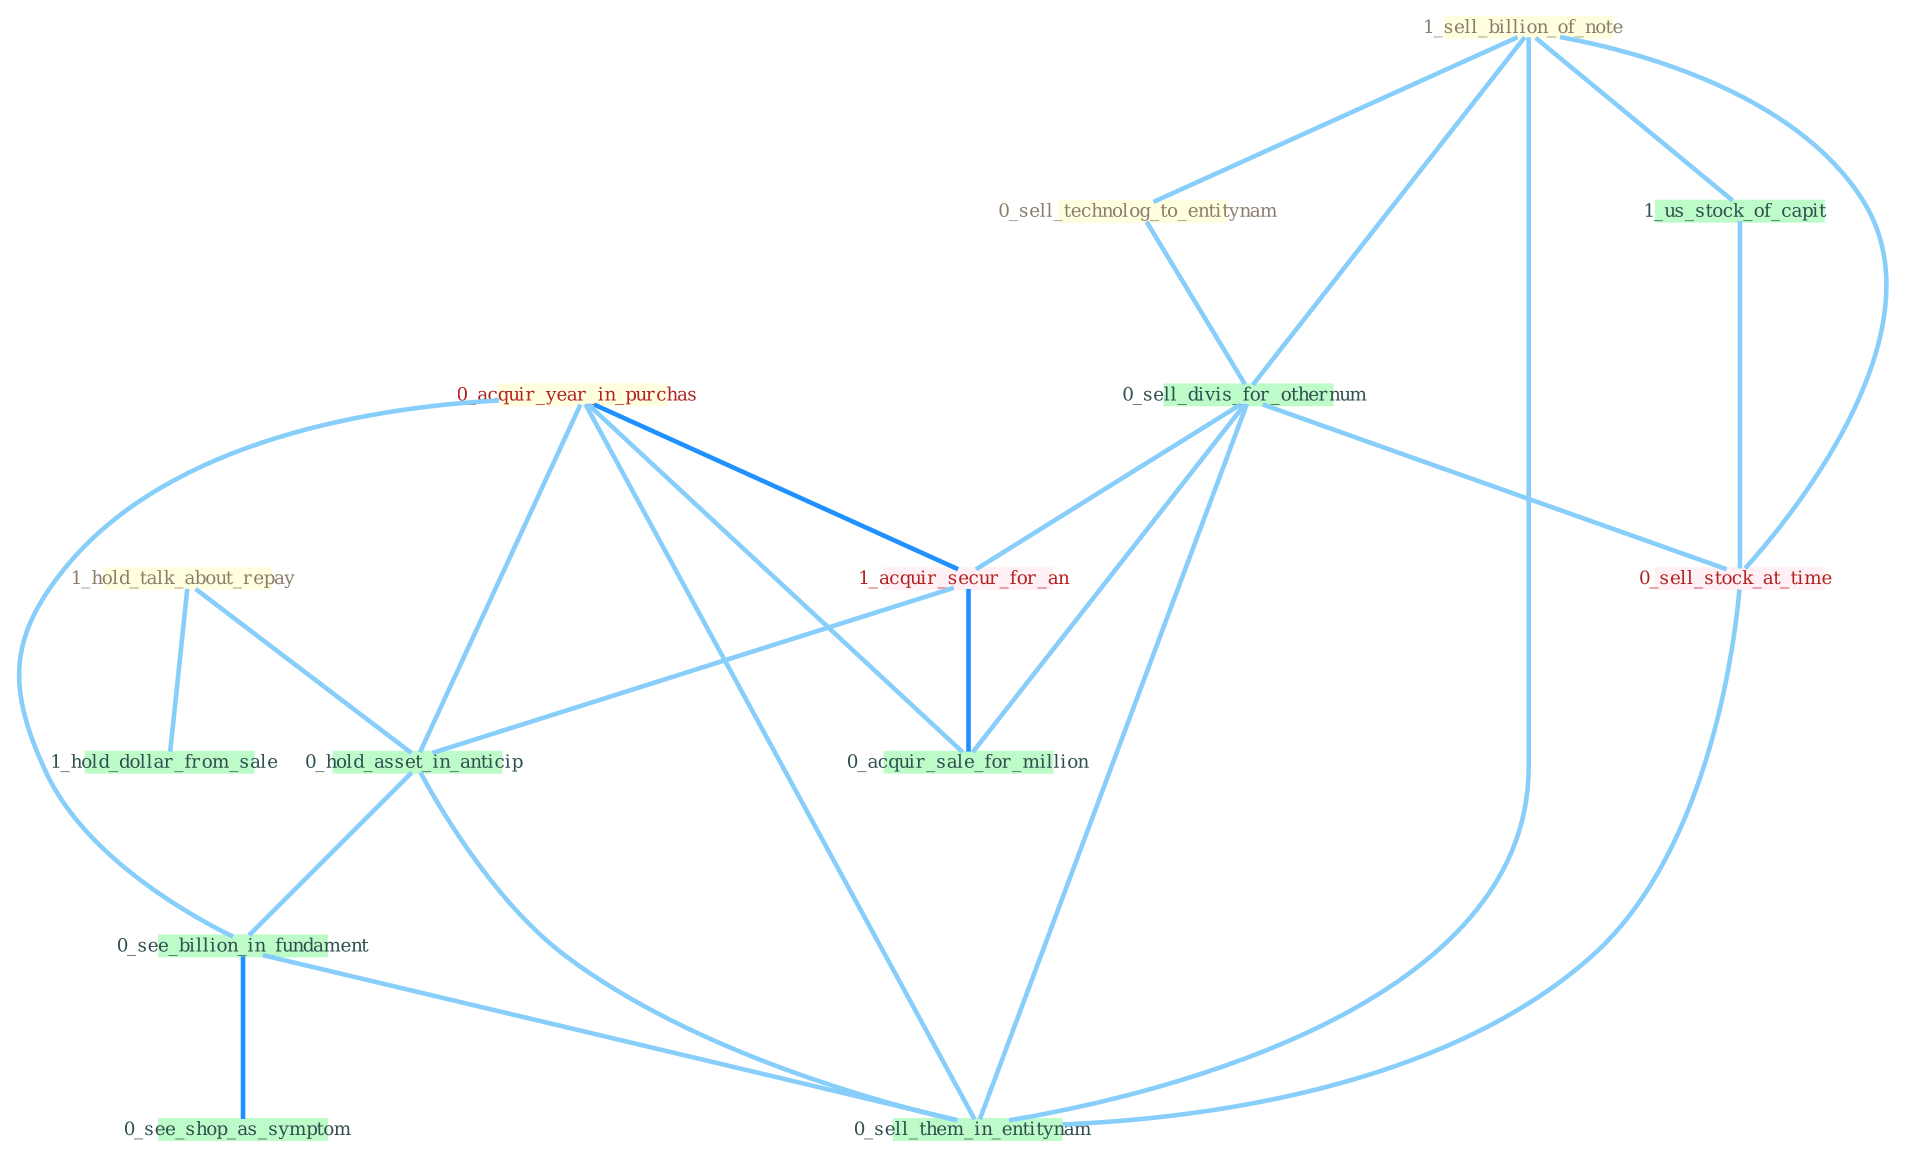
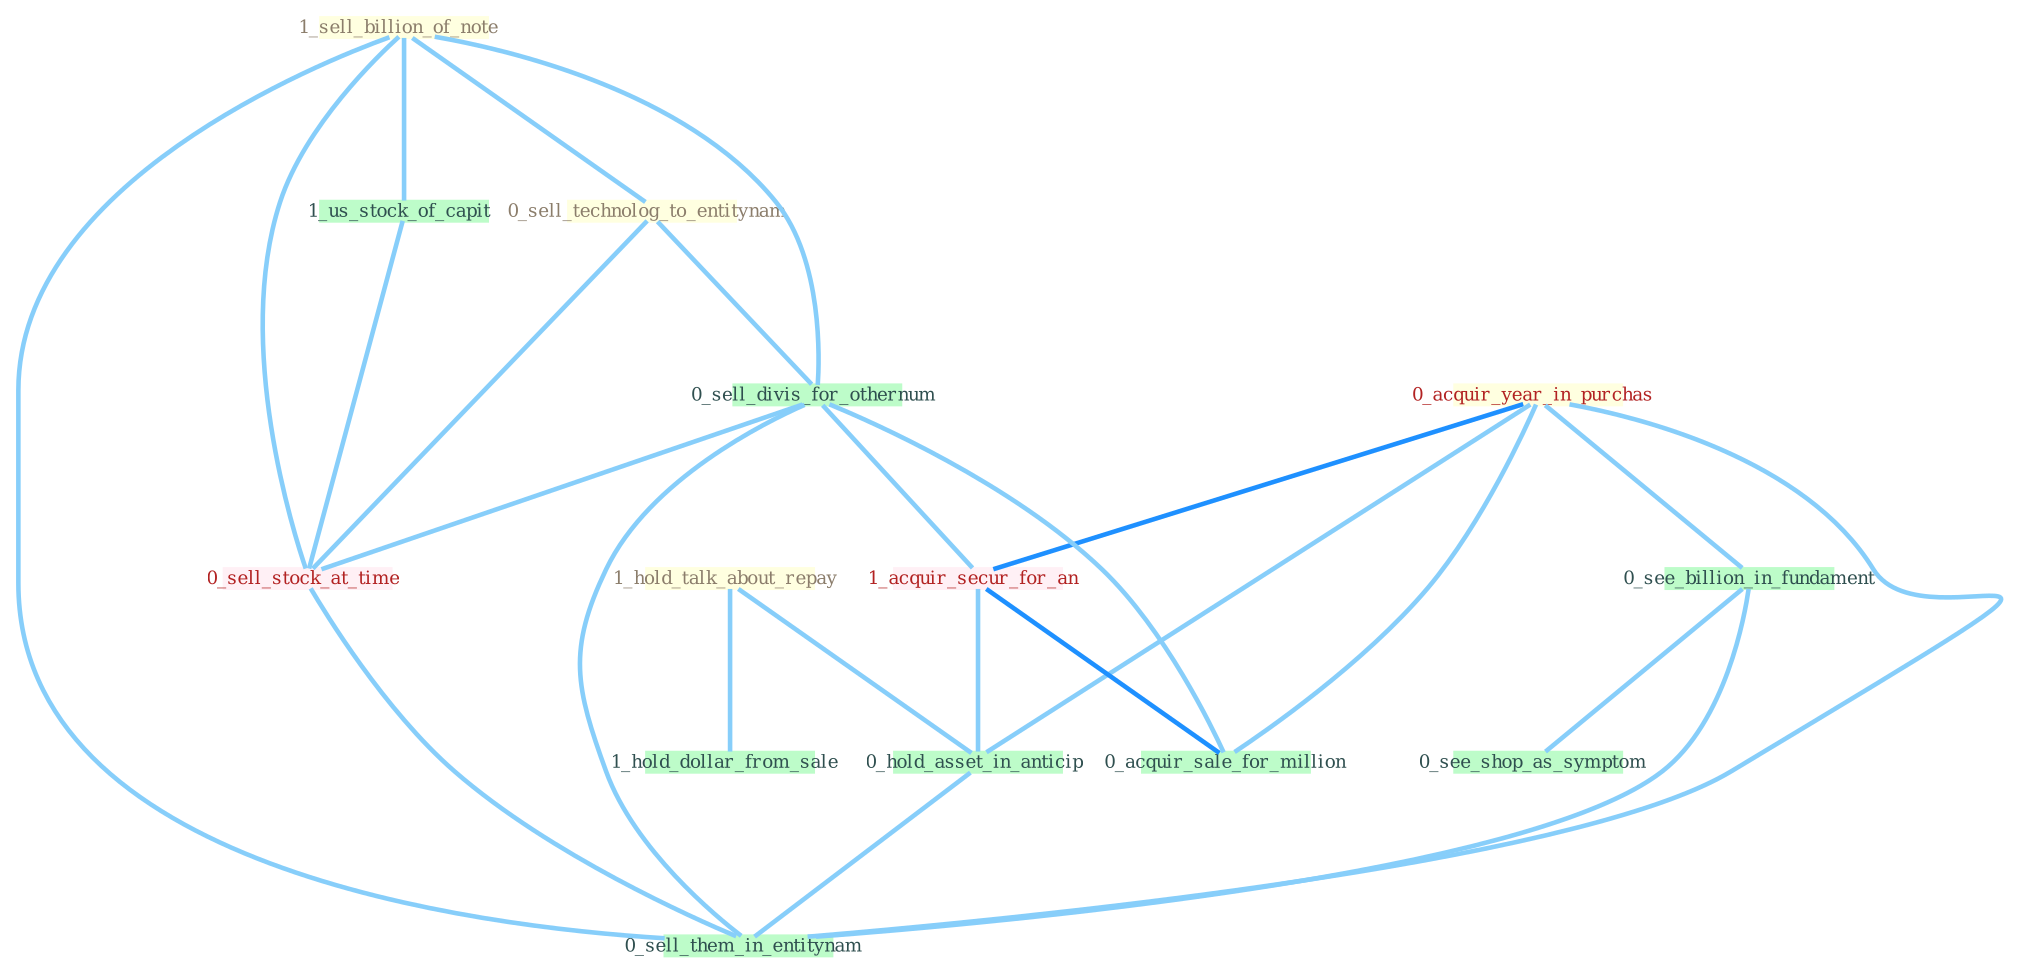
  graph {
    node [color="#BDFCC9" fixedsize=true fontcolor="#2f4f4f" fontsize=4 shape=polygon style=filled]
    edge [color="#87cefa" w=1]
    "1_hold_talk_about_repay " [color="#ffffe0" fontcolor="#8b7d6b" height=.06 width=.5]
    "0_acquir_year_in_purchas " [color="#ffffe0" fontcolor="#b22222" height=.06 width=.5]
    "1_sell_billion_of_note " [color="#ffffe0" fontcolor="#8b7d6b" height=.06 width=.5]
    "0_sell_technolog_to_entitynam " [color="#ffffe0" fontcolor="#8b7d6b" height=.06 width=.5]
    "1_acquir_secur_for_an " [color="#fff0f5" fontcolor="#b22222" height=.06 width=.5]
    "0_sell_stock_at_time " [color="#fff0f5" fontcolor="#b22222" height=.06 width=.5]
    "1_hold_dollar_from_sale " [height=.06 width=.5]
    "0_hold_asset_in_anticip " [height=.06 width=.5]
    n9 [height=.06 label="0_see_billion_in_fundament" width=.5]
    n10 [height=.06 label="0_acquir_sale_for_million" width=.5]
    "0_sell_them_in_entitynam " [height=.06 width=.5]
    "0_sell_divis_for_othernum " [height=.06 width=.5]
    "1_us_stock_of_capit " [height=.06 width=.5]
    "0_see_shop_as_symptom " [height=.06 width=.5]
    subgraph sub_1 {
      "1_hold_talk_about_repay "
      "0_acquir_year_in_purchas "
      "1_sell_billion_of_note "
      "0_sell_technolog_to_entitynam "
    }
    subgraph sub_2 {
      "1_acquir_secur_for_an "
      "0_sell_stock_at_time "
    }
    "1_hold_talk_about_repay " -- "1_hold_dollar_from_sale "
    "1_hold_talk_about_repay " -- "0_hold_asset_in_anticip "
    "0_acquir_year_in_purchas " -- "1_acquir_secur_for_an " [color="#1e90ff"]
    "0_acquir_year_in_purchas " -- "0_hold_asset_in_anticip "
    "0_acquir_year_in_purchas " -- n9
    "0_acquir_year_in_purchas " -- n10
    "0_acquir_year_in_purchas " -- "0_sell_them_in_entitynam "
    "1_sell_billion_of_note " -- "0_sell_technolog_to_entitynam "
    "1_sell_billion_of_note " -- "0_sell_stock_at_time "
    "1_sell_billion_of_note " -- "0_sell_them_in_entitynam "
    "1_sell_billion_of_note " -- "0_sell_divis_for_othernum "
    "1_sell_billion_of_note " -- "1_us_stock_of_capit "
+   "0_sell_technolog_to_entitynam " -- "0_sell_stock_at_time "
    "0_sell_technolog_to_entitynam " -- "0_sell_divis_for_othernum "
    "1_acquir_secur_for_an " -- "0_hold_asset_in_anticip "
    "1_acquir_secur_for_an " -- n10 [color="#1e90ff" w=2]
    "0_sell_stock_at_time " -- "0_sell_them_in_entitynam "
-   "0_hold_asset_in_anticip " -- n9
    "0_hold_asset_in_anticip " -- "0_sell_them_in_entitynam "
    n9 -- "0_sell_them_in_entitynam "
-   n9 -- "0_see_shop_as_symptom " [color="#1e90ff"]
+   n9 -- "0_see_shop_as_symptom "
    "0_sell_divis_for_othernum " -- "1_acquir_secur_for_an "
    "0_sell_divis_for_othernum " -- "0_sell_stock_at_time "
    "0_sell_divis_for_othernum " -- n10
    "0_sell_divis_for_othernum " -- "0_sell_them_in_entitynam "
    "1_us_stock_of_capit " -- "0_sell_stock_at_time "
  }
